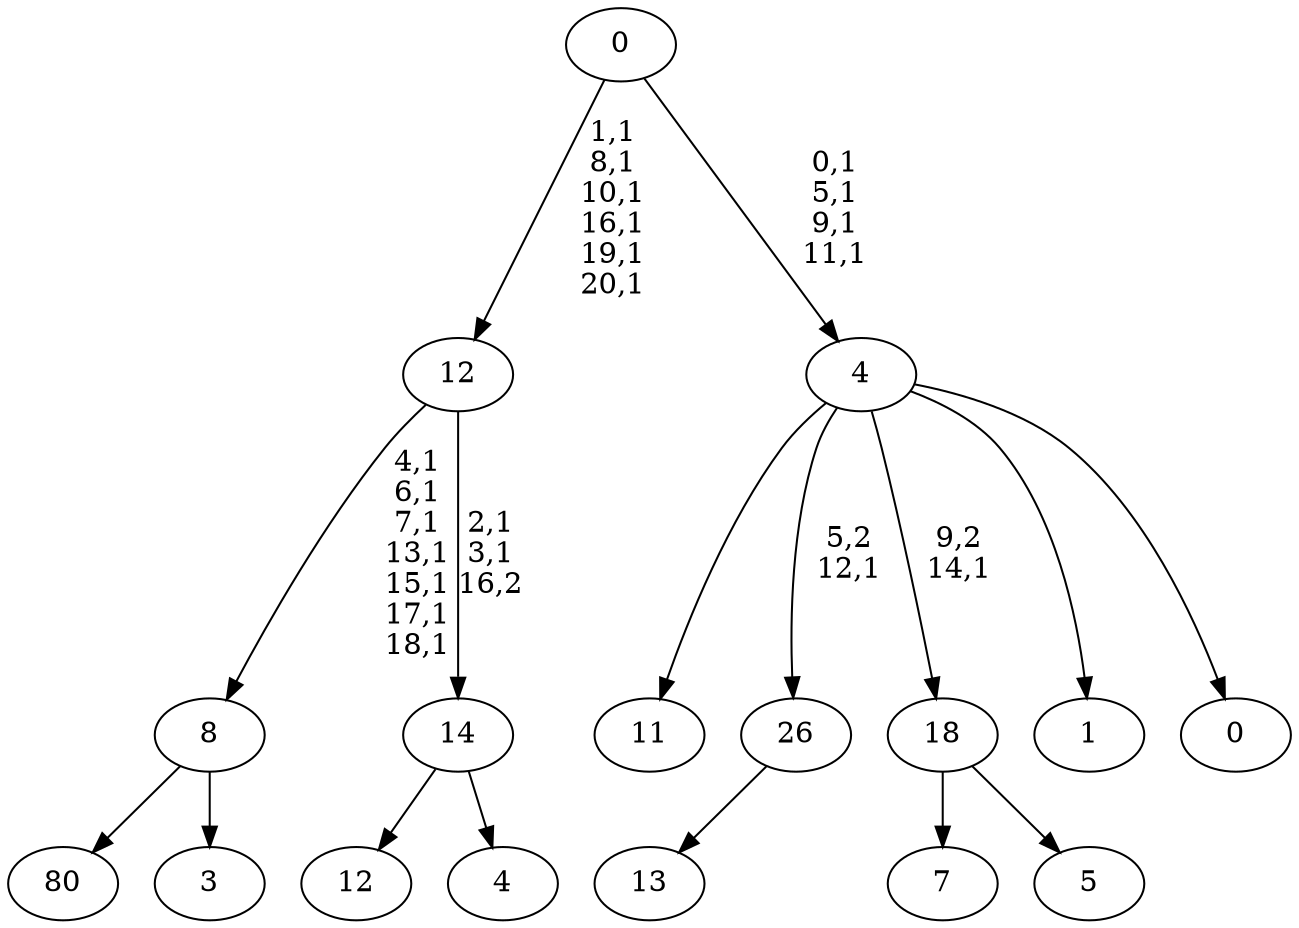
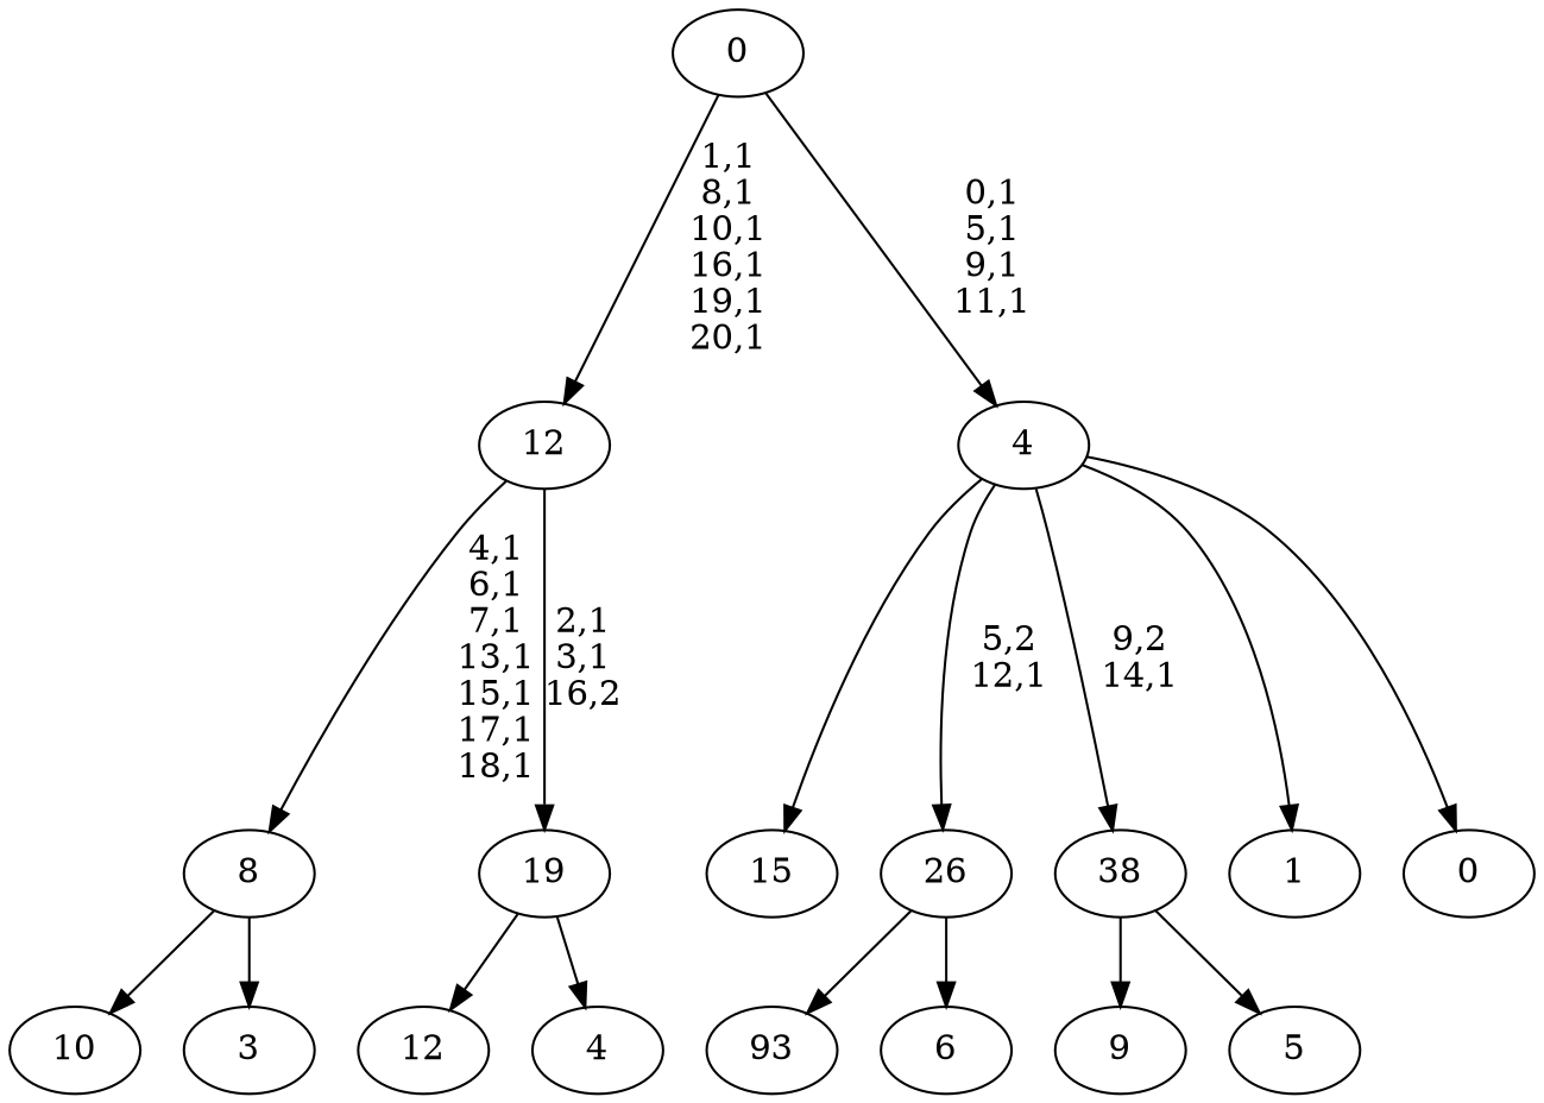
  digraph {
-   n1 [label=13]
+   n1 [label=93]
    n2 [label=12]
-   n3 [label=11]
-   n4 [label=80]
-   n5 [label=7]
+   n3 [label=15]
+   n4 [label=10]
+   n5 [label=9]
    n6 [label=8]
    n7 [label=3]
+   n8 [label=6]
    n9 [label=26]
    n10 [label=5]
-   18
+   18 [label=38]
    n12 [label=4]
-   14
+   14 [label=19]
    12
    n15 [label=1]
    n16 [label=0]
    4
    0
    n6 -> n4
    n6 -> n7
    n9 -> n1
+   n9 -> n8
    18 -> n5
    18 -> n10
    14 -> n2
    14 -> n12
    12 -> n6 [label="4,1\n6,1\n7,1\n13,1\n15,1\n17,1\n18,1"]
    12 -> 14 [label="2,1\n3,1\n16,2"]
    4 -> n3
    4 -> n9 [label="5,2\n12,1"]
    4 -> 18 [label="9,2\n14,1"]
    4 -> n15
    4 -> n16
    0 -> 12 [label="1,1\n8,1\n10,1\n16,1\n19,1\n20,1"]
    0 -> 4 [label="0,1\n5,1\n9,1\n11,1"]
  }
